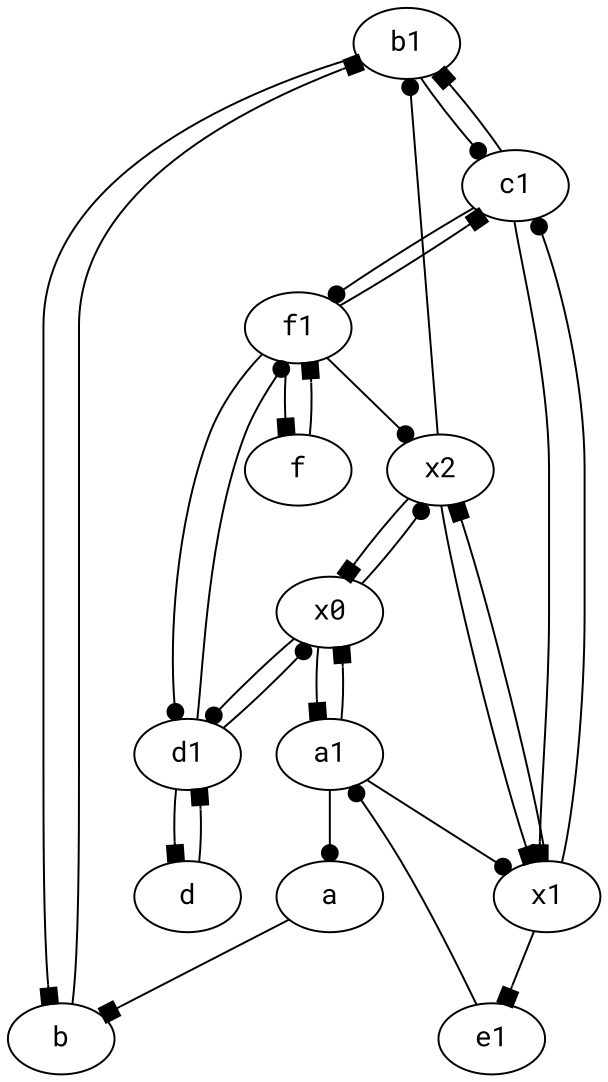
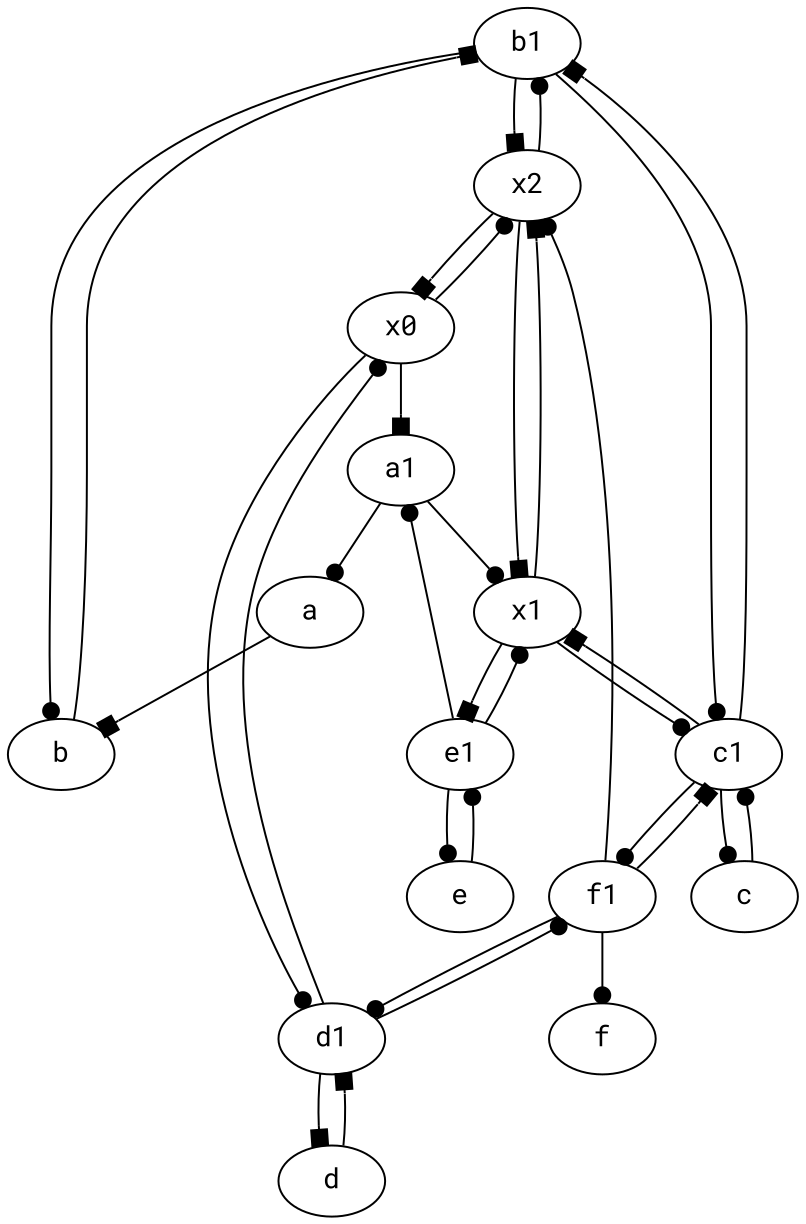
  digraph {
    fontname="Roboto Mono"
    node [fontname="Roboto Mono"]
    edge [arrowhead=dot fontname="Roboto Mono"]
    b1
    b
    x2
    c1
    x1
    x0
    f1
+   c
    f
    d1
    e1
    a1
+   e
    d
    a
-   b1 -> b [arrowhead=box]
+   b1 -> b
+   b1 -> x2 [arrowhead=box]
    b1 -> c1
    b -> b1 [arrowhead=box]
    x2 -> b1
    x2 -> x1 [arrowhead=box]
    x2 -> x0 [arrowhead=box]
    c1 -> b1 [arrowhead=box]
    c1 -> x1 [arrowhead=box]
    c1 -> f1
+   c1 -> c
    x1 -> x2 [arrowhead=box]
    x1 -> c1
    x1 -> e1 [arrowhead=box]
    x0 -> x2
    x0 -> d1
    x0 -> a1 [arrowhead=box]
    f1 -> x2
    f1 -> c1 [arrowhead=box]
-   f1 -> f [arrowhead=box]
+   f1 -> f
    f1 -> d1
-   f -> f1 [arrowhead=box]
+   c -> c1
    d1 -> x0
    d1 -> f1
    d1 -> d [arrowhead=box]
+   e1 -> x1
    e1 -> a1
+   e1 -> e
    a1 -> x1
-   a1 -> x0 [arrowhead=box]
    a1 -> a
+   e -> e1
    d -> d1 [arrowhead=box]
    a -> b [arrowhead=box]
  }
